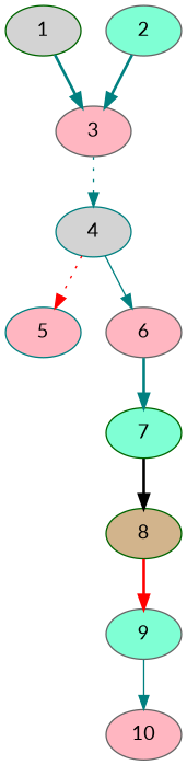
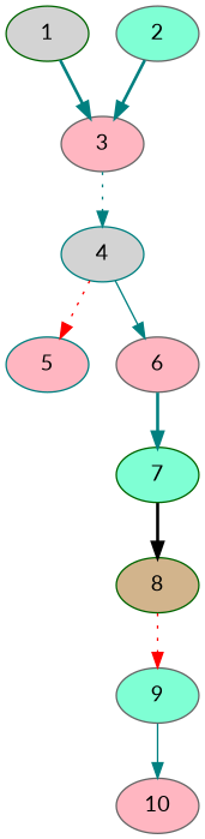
  digraph {
    fontname=Lato
    node [alpha=0.09 color=gray40 fillcolor=lightpink fontname=Lato style=filled]
    edge [color=teal fontname=Lato style=bold]
    1 [alpha=0.06 color=darkgreen expect_size=16564224 fillcolor=lightgrey]
    3 [alpha=0.01 expect_size=37819392]
    4 [color=teal expect_size=31001600 fillcolor=lightgrey]
    5 [alpha=0.07 color=teal expect_size=45926400]
    6 [expect_size=21687296]
    2 [alpha=0.02 expect_size=9068544 fillcolor=aquamarine]
    7 [alpha=0.02 color=darkgreen expect_size=5601280 fillcolor=aquamarine]
    8 [alpha=0.15 color=darkgreen expect_size=26529792 fillcolor=tan]
    9 [alpha=0.14 expect_size=40925184 fillcolor=aquamarine]
    10 [alpha=0.15 expect_size=13481984]
    1 -> 3
    3 -> 4 [style=dotted]
    4 -> 5 [color=red style=dotted]
    4 -> 6 [style=solid]
    6 -> 7
    2 -> 3
    7 -> 8 [color=black]
-   8 -> 9 [color=red]
+   8 -> 9 [color=red style=dotted]
    9 -> 10 [style=solid]
  }
